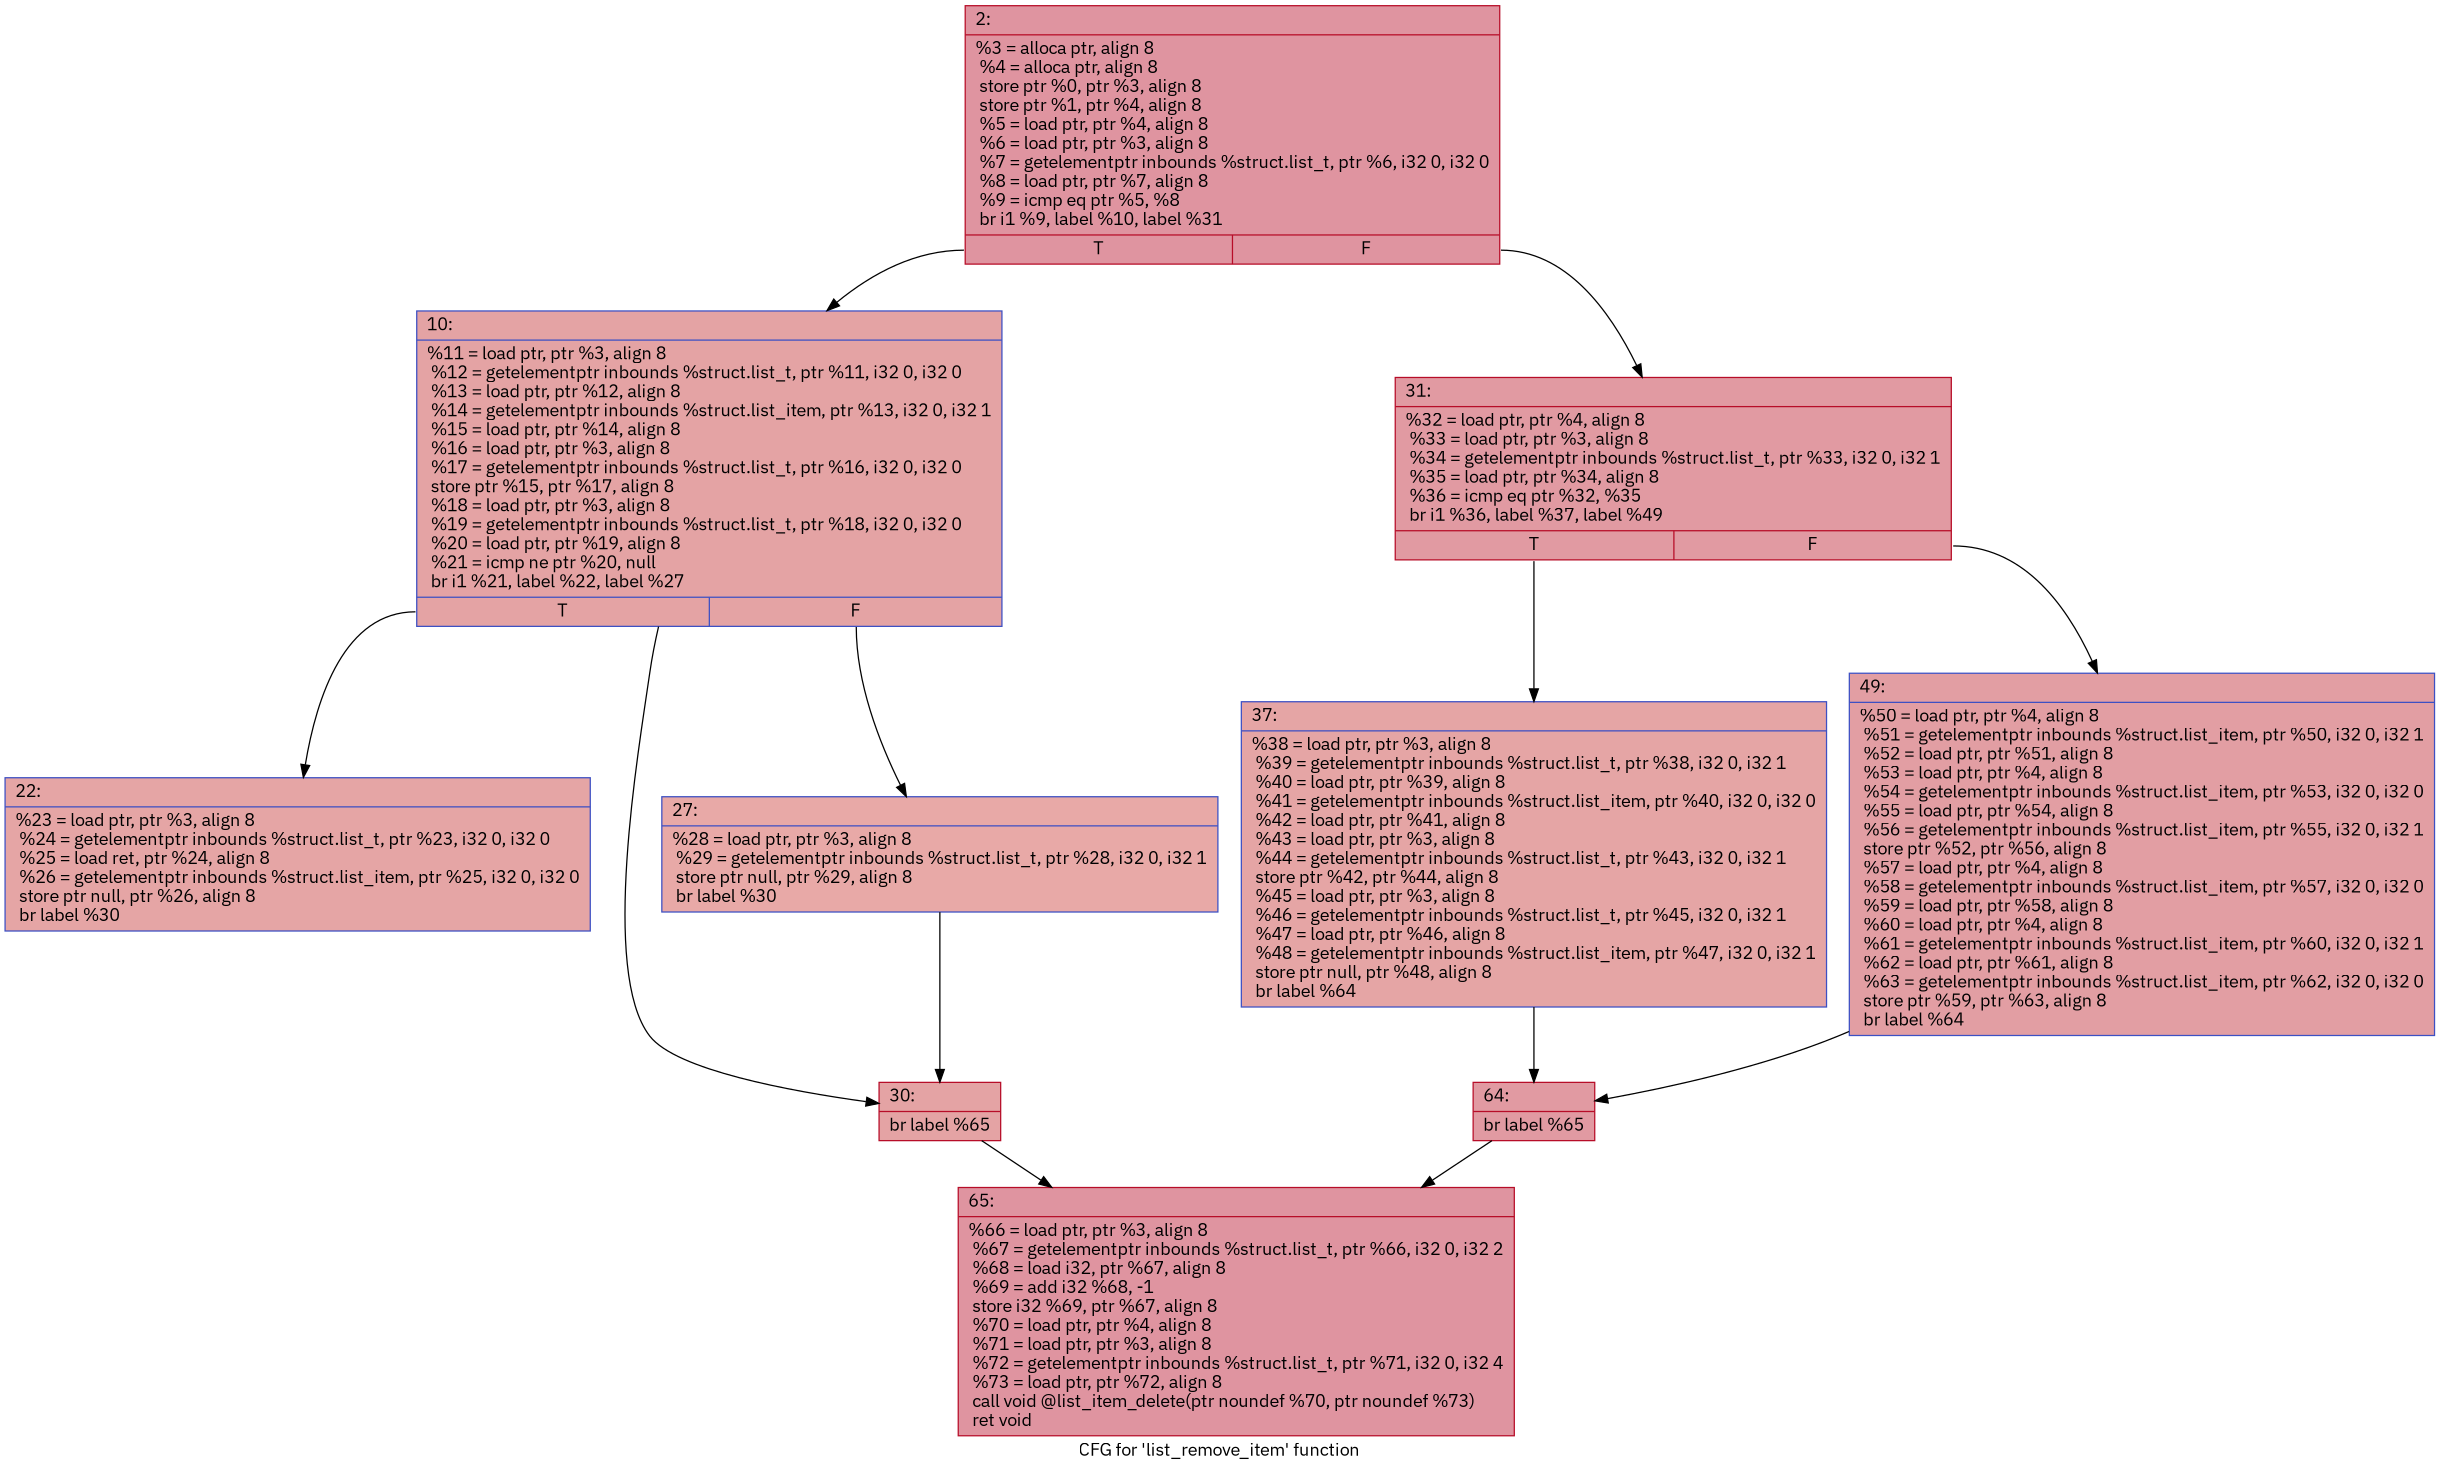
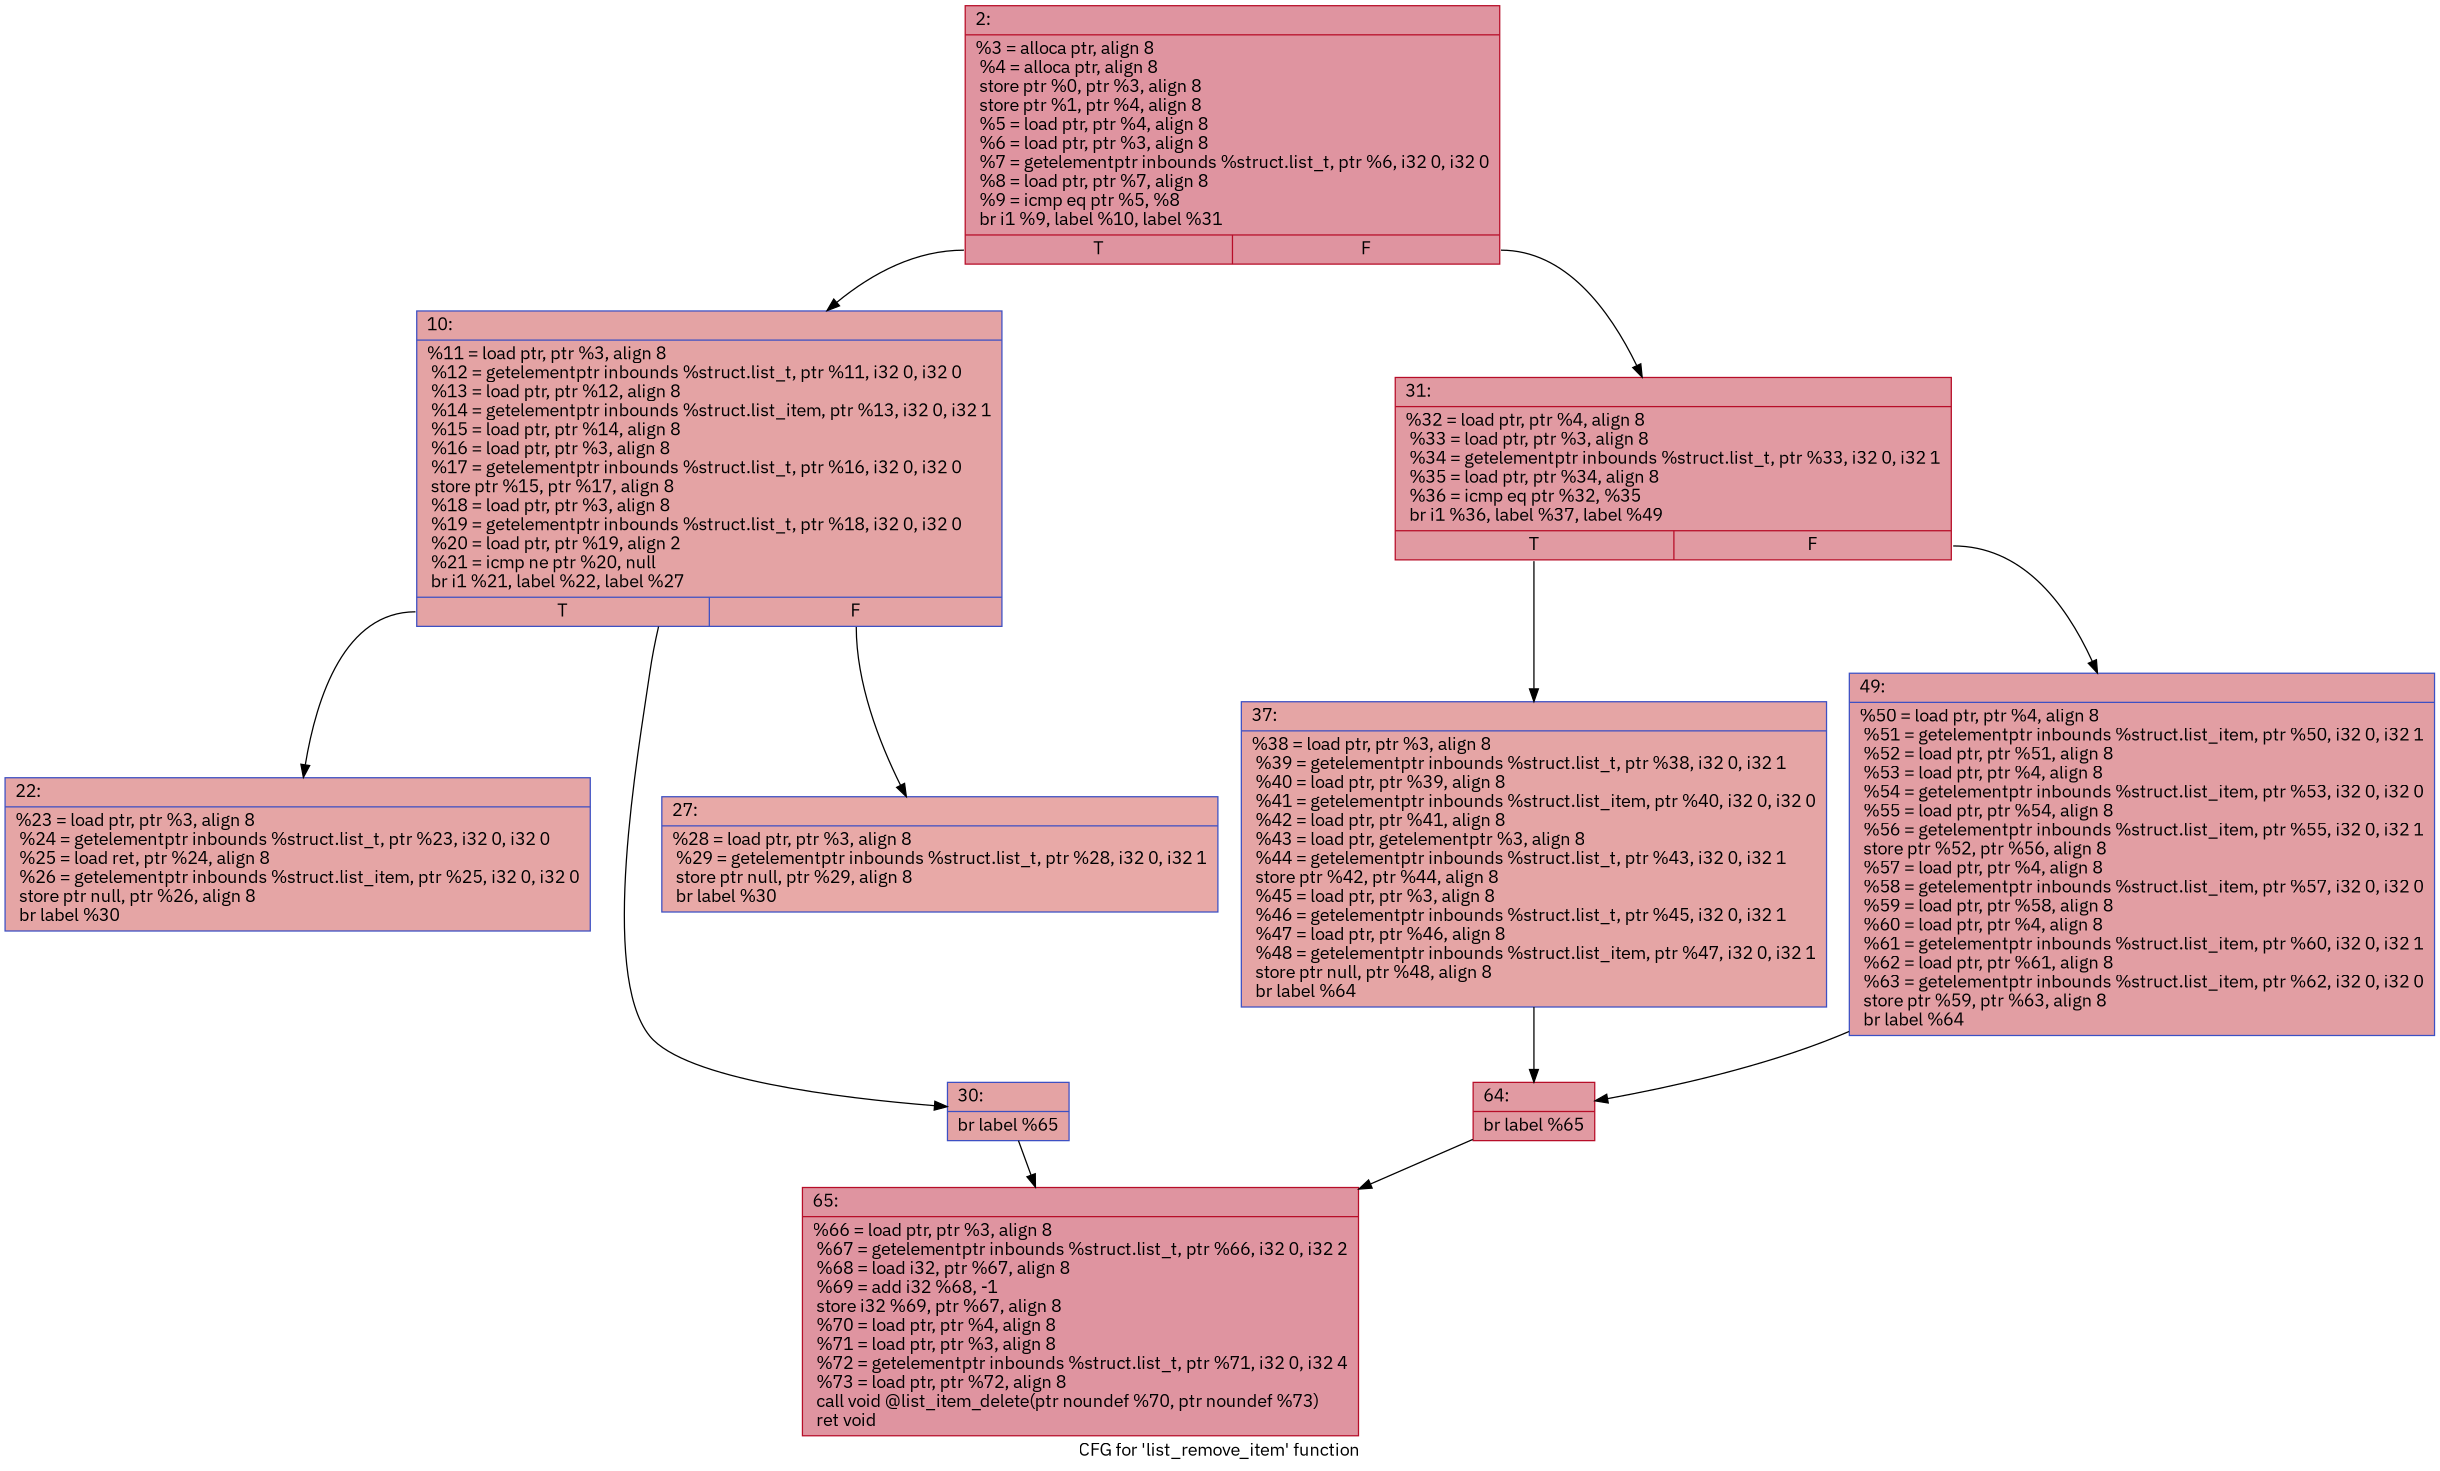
  digraph {
    fontname="IBM Plex Sans"
    label="CFG for 'list_remove_item' function"
    node [color="#3d50c3ff" fillcolor="#b70d2870" fontname="IBM Plex Sans" shape=record style=filled]
    edge [fontname="IBM Plex Sans"]
    n1 [color="#b70d28ff" label="{2:\l|  %3 = alloca ptr, align 8\l  %4 = alloca ptr, align 8\l  store ptr %0, ptr %3, align 8\l  store ptr %1, ptr %4, align 8\l  %5 = load ptr, ptr %4, align 8\l  %6 = load ptr, ptr %3, align 8\l  %7 = getelementptr inbounds %struct.list_t, ptr %6, i32 0, i32 0\l  %8 = load ptr, ptr %7, align 8\l  %9 = icmp eq ptr %5, %8\l  br i1 %9, label %10, label %31\l|{<s0>T|<s1>F}}"]
-   n2 [fillcolor="#c32e3170" label="{10:\l|  %11 = load ptr, ptr %3, align 8\l  %12 = getelementptr inbounds %struct.list_t, ptr %11, i32 0, i32 0\l  %13 = load ptr, ptr %12, align 8\l  %14 = getelementptr inbounds %struct.list_item, ptr %13, i32 0, i32 1\l  %15 = load ptr, ptr %14, align 8\l  %16 = load ptr, ptr %3, align 8\l  %17 = getelementptr inbounds %struct.list_t, ptr %16, i32 0, i32 0\l  store ptr %15, ptr %17, align 8\l  %18 = load ptr, ptr %3, align 8\l  %19 = getelementptr inbounds %struct.list_t, ptr %18, i32 0, i32 0\l  %20 = load ptr, ptr %19, align 8\l  %21 = icmp ne ptr %20, null\l  br i1 %21, label %22, label %27\l|{<s0>T|<s1>F}}"]
+   n2 [fillcolor="#c32e3170" label="{10:\l|  %11 = load ptr, ptr %3, align 8\l  %12 = getelementptr inbounds %struct.list_t, ptr %11, i32 0, i32 0\l  %13 = load ptr, ptr %12, align 8\l  %14 = getelementptr inbounds %struct.list_item, ptr %13, i32 0, i32 1\l  %15 = load ptr, ptr %14, align 8\l  %16 = load ptr, ptr %3, align 8\l  %17 = getelementptr inbounds %struct.list_t, ptr %16, i32 0, i32 0\l  store ptr %15, ptr %17, align 8\l  %18 = load ptr, ptr %3, align 8\l  %19 = getelementptr inbounds %struct.list_t, ptr %18, i32 0, i32 0\l  %20 = load ptr, ptr %19, align 2\l  %21 = icmp ne ptr %20, null\l  br i1 %21, label %22, label %27\l|{<s0>T|<s1>F}}"]
    n3 [color="#b70d28ff" fillcolor="#bb1b2c70" label="{31:\l|  %32 = load ptr, ptr %4, align 8\l  %33 = load ptr, ptr %3, align 8\l  %34 = getelementptr inbounds %struct.list_t, ptr %33, i32 0, i32 1\l  %35 = load ptr, ptr %34, align 8\l  %36 = icmp eq ptr %32, %35\l  br i1 %36, label %37, label %49\l|{<s0>T|<s1>F}}"]
    n4 [fillcolor="#c5333470" label="{22:\l|  %23 = load ptr, ptr %3, align 8\l  %24 = getelementptr inbounds %struct.list_t, ptr %23, i32 0, i32 0\l  %25 = load ret, ptr %24, align 8\l  %26 = getelementptr inbounds %struct.list_item, ptr %25, i32 0, i32 0\l  store ptr null, ptr %26, align 8\l  br label %30\l}"]
    n5 [fillcolor="#ca3b3770" label="{27:\l|  %28 = load ptr, ptr %3, align 8\l  %29 = getelementptr inbounds %struct.list_t, ptr %28, i32 0, i32 1\l  store ptr null, ptr %29, align 8\l  br label %30\l}"]
-   n6 [color="#b70d28ff" fillcolor="#c32e3170" label="{30:\l|  br label %65\l}"]
-   n7 [fillcolor="#c5333470" label="{37:\l|  %38 = load ptr, ptr %3, align 8\l  %39 = getelementptr inbounds %struct.list_t, ptr %38, i32 0, i32 1\l  %40 = load ptr, ptr %39, align 8\l  %41 = getelementptr inbounds %struct.list_item, ptr %40, i32 0, i32 0\l  %42 = load ptr, ptr %41, align 8\l  %43 = load ptr, ptr %3, align 8\l  %44 = getelementptr inbounds %struct.list_t, ptr %43, i32 0, i32 1\l  store ptr %42, ptr %44, align 8\l  %45 = load ptr, ptr %3, align 8\l  %46 = getelementptr inbounds %struct.list_t, ptr %45, i32 0, i32 1\l  %47 = load ptr, ptr %46, align 8\l  %48 = getelementptr inbounds %struct.list_item, ptr %47, i32 0, i32 1\l  store ptr null, ptr %48, align 8\l  br label %64\l}"]
+   n6 [fillcolor="#c32e3170" label="{30:\l|  br label %65\l}"]
+   n7 [fillcolor="#c5333470" label="{37:\l|  %38 = load ptr, ptr %3, align 8\l  %39 = getelementptr inbounds %struct.list_t, ptr %38, i32 0, i32 1\l  %40 = load ptr, ptr %39, align 8\l  %41 = getelementptr inbounds %struct.list_item, ptr %40, i32 0, i32 0\l  %42 = load ptr, ptr %41, align 8\l  %43 = load ptr, getelementptr %3, align 8\l  %44 = getelementptr inbounds %struct.list_t, ptr %43, i32 0, i32 1\l  store ptr %42, ptr %44, align 8\l  %45 = load ptr, ptr %3, align 8\l  %46 = getelementptr inbounds %struct.list_t, ptr %45, i32 0, i32 1\l  %47 = load ptr, ptr %46, align 8\l  %48 = getelementptr inbounds %struct.list_item, ptr %47, i32 0, i32 1\l  store ptr null, ptr %48, align 8\l  br label %64\l}"]
    n8 [fillcolor="#be242e70" label="{49:\l|  %50 = load ptr, ptr %4, align 8\l  %51 = getelementptr inbounds %struct.list_item, ptr %50, i32 0, i32 1\l  %52 = load ptr, ptr %51, align 8\l  %53 = load ptr, ptr %4, align 8\l  %54 = getelementptr inbounds %struct.list_item, ptr %53, i32 0, i32 0\l  %55 = load ptr, ptr %54, align 8\l  %56 = getelementptr inbounds %struct.list_item, ptr %55, i32 0, i32 1\l  store ptr %52, ptr %56, align 8\l  %57 = load ptr, ptr %4, align 8\l  %58 = getelementptr inbounds %struct.list_item, ptr %57, i32 0, i32 0\l  %59 = load ptr, ptr %58, align 8\l  %60 = load ptr, ptr %4, align 8\l  %61 = getelementptr inbounds %struct.list_item, ptr %60, i32 0, i32 1\l  %62 = load ptr, ptr %61, align 8\l  %63 = getelementptr inbounds %struct.list_item, ptr %62, i32 0, i32 0\l  store ptr %59, ptr %63, align 8\l  br label %64\l}"]
    n9 [color="#b70d28ff" fillcolor="#bb1b2c70" label="{64:\l|  br label %65\l}"]
    n10 [color="#b70d28ff" label="{65:\l|  %66 = load ptr, ptr %3, align 8\l  %67 = getelementptr inbounds %struct.list_t, ptr %66, i32 0, i32 2\l  %68 = load i32, ptr %67, align 8\l  %69 = add i32 %68, -1\l  store i32 %69, ptr %67, align 8\l  %70 = load ptr, ptr %4, align 8\l  %71 = load ptr, ptr %3, align 8\l  %72 = getelementptr inbounds %struct.list_t, ptr %71, i32 0, i32 4\l  %73 = load ptr, ptr %72, align 8\l  call void @list_item_delete(ptr noundef %70, ptr noundef %73)\l  ret void\l}"]
    n1 -> n2 [tailport=s0]
    n1 -> n3 [tailport=s1]
    n2 -> n4 [tailport=s0]
    n2 -> n5 [tailport=s1]
    n2 -> n6
    n3 -> n7 [tailport=s0]
    n3 -> n8 [tailport=s1]
-   n5 -> n6
    n6 -> n10
    n7 -> n9
    n8 -> n9
    n9 -> n10
  }
